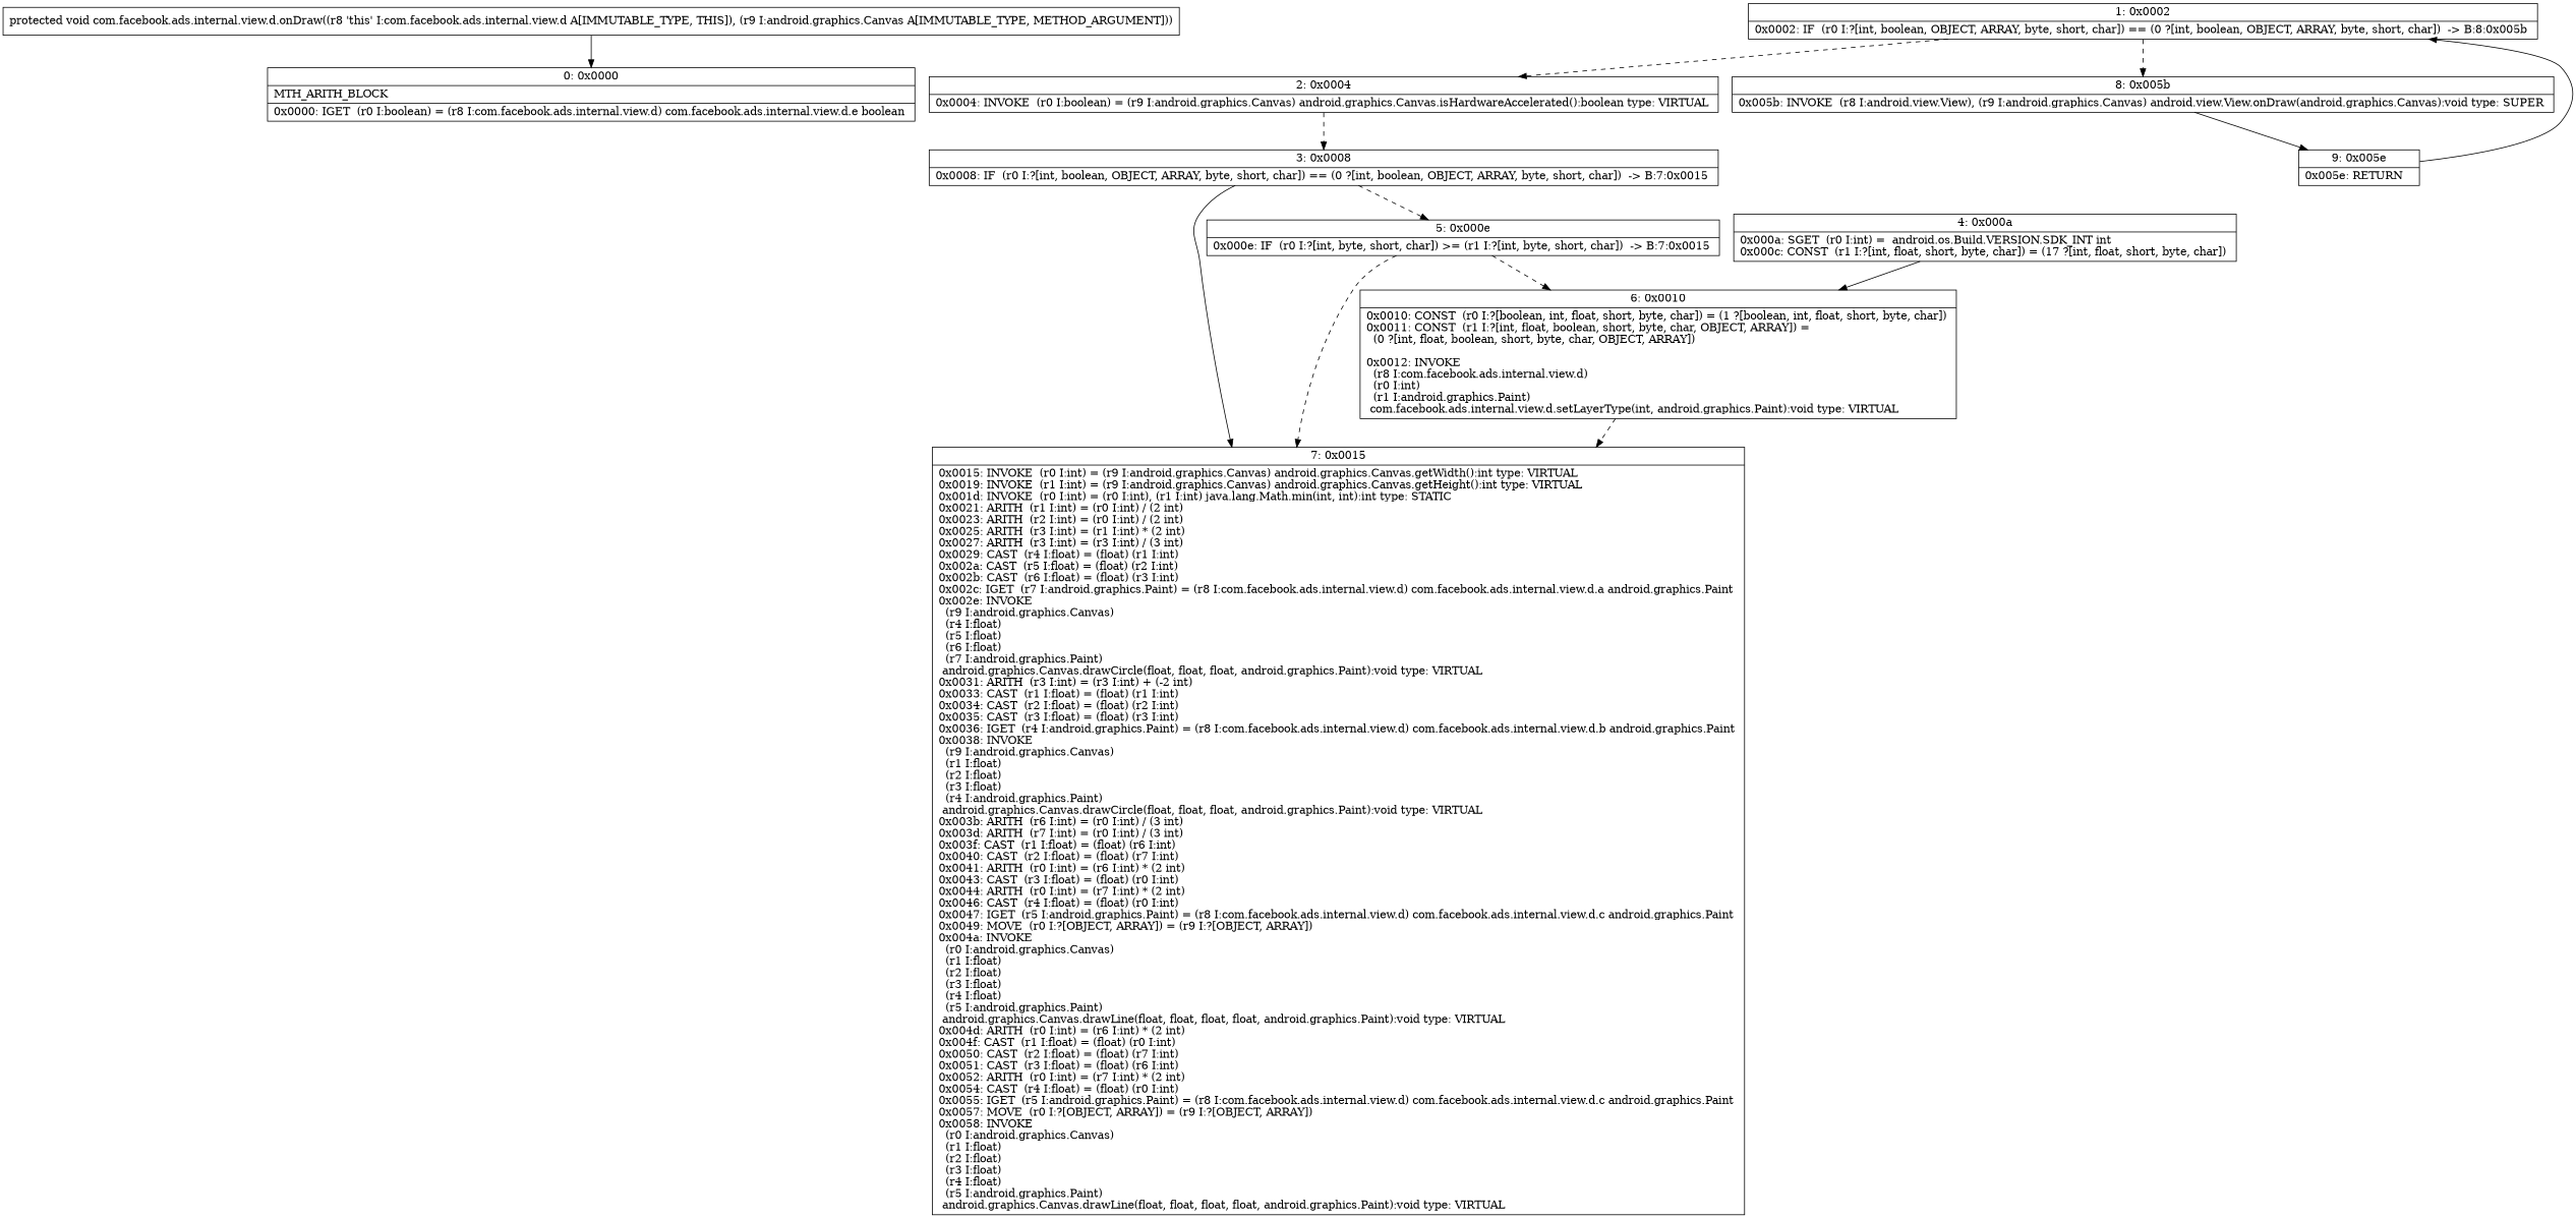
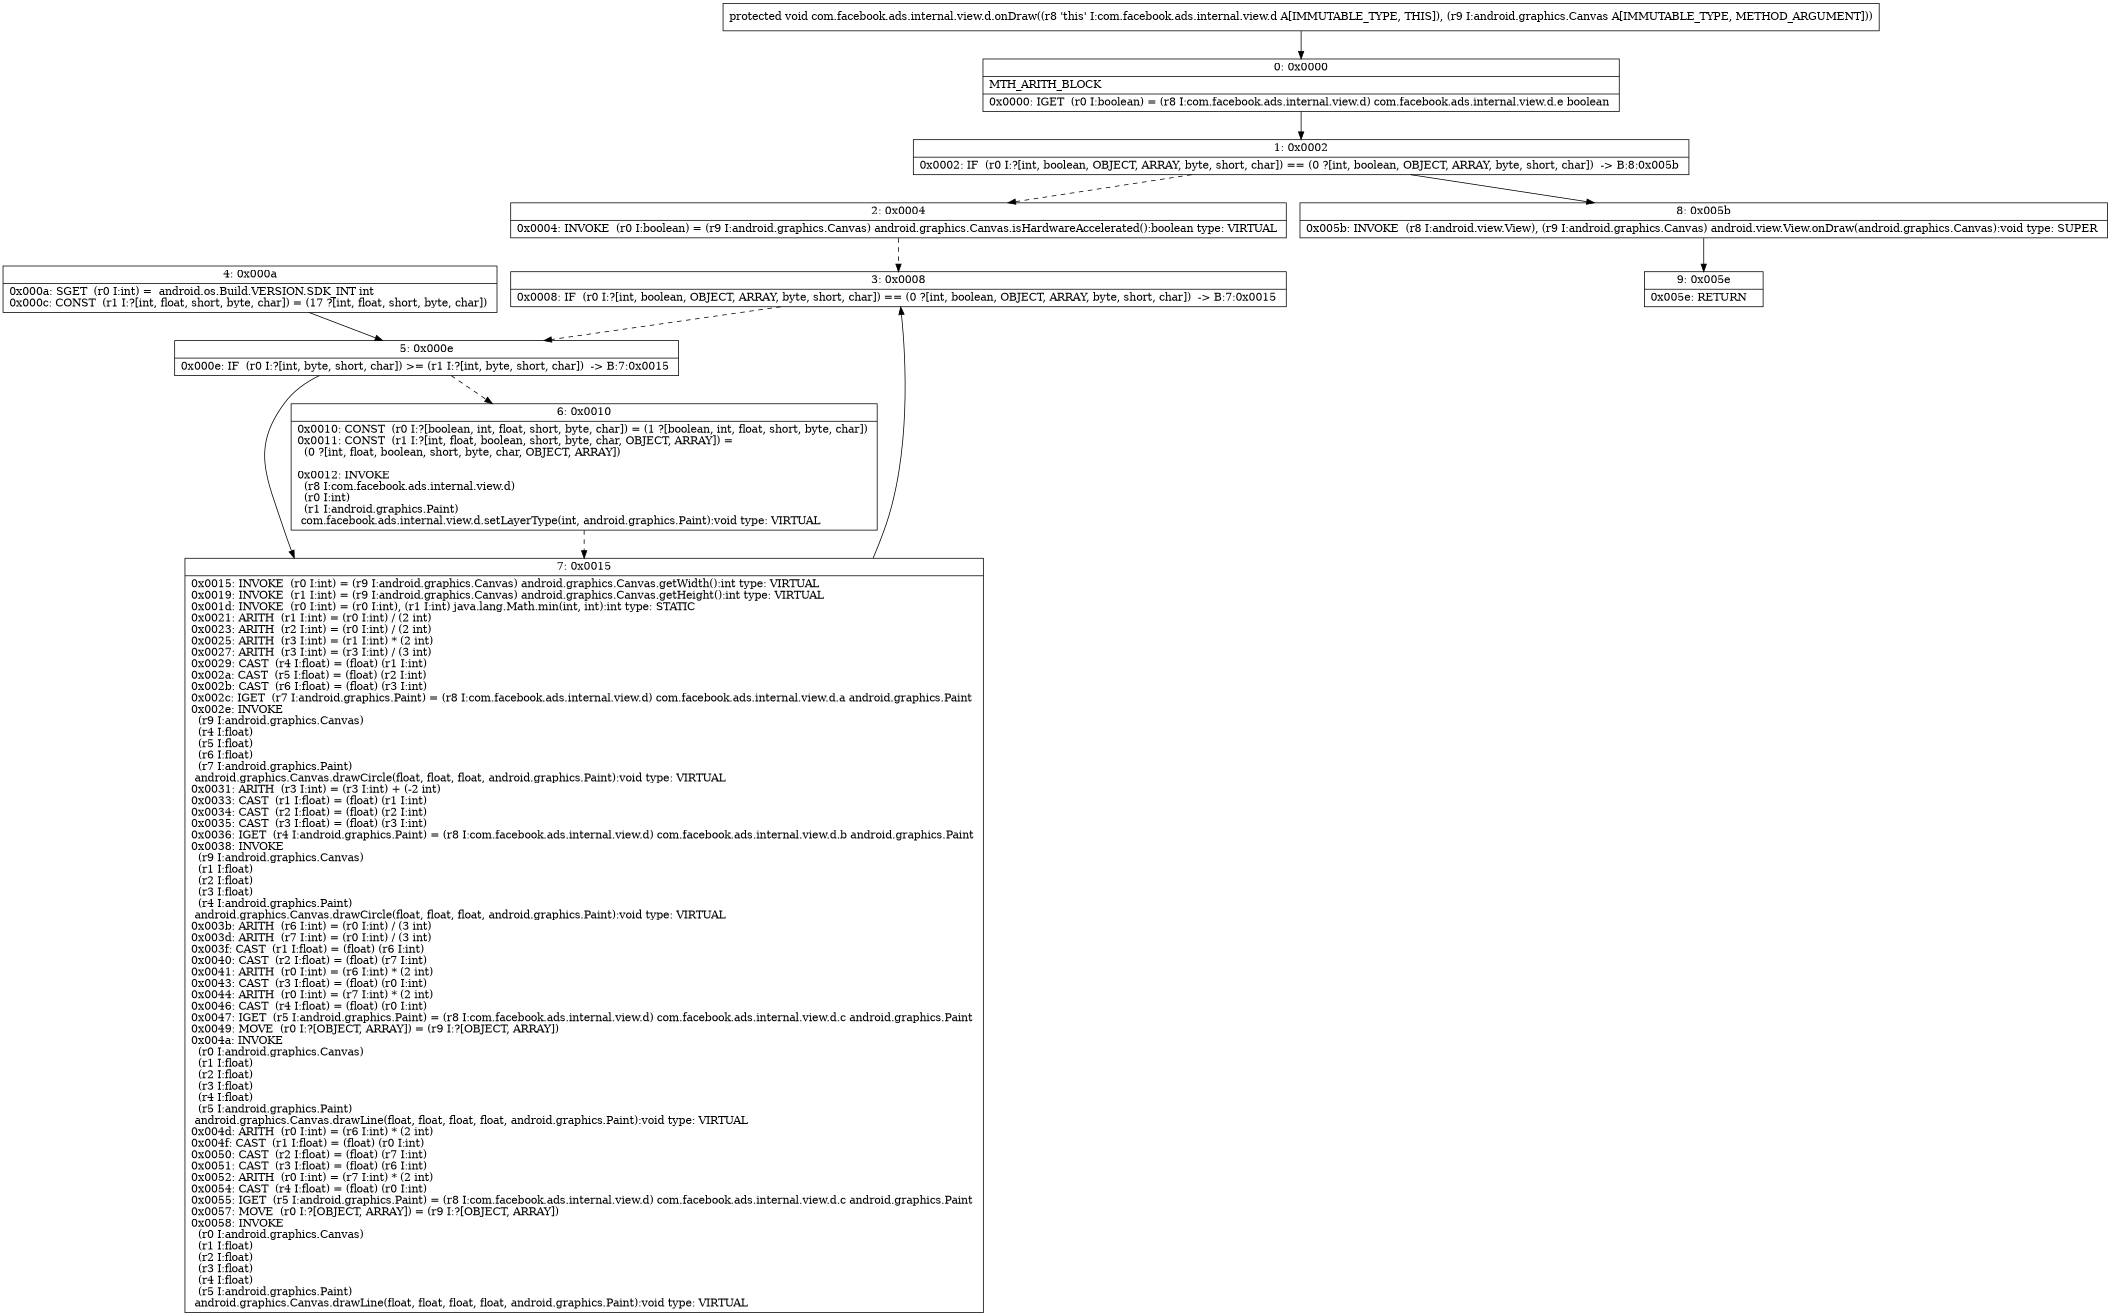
  digraph {
    node [shape=record]
    n1 [label="{0\:\ 0x0000|MTH_ARITH_BLOCK\l|0x0000: IGET  (r0 I:boolean) = (r8 I:com.facebook.ads.internal.view.d) com.facebook.ads.internal.view.d.e boolean \l}"]
    n2 [label="{1\:\ 0x0002|0x0002: IF  (r0 I:?[int, boolean, OBJECT, ARRAY, byte, short, char]) == (0 ?[int, boolean, OBJECT, ARRAY, byte, short, char])  \-\> B:8:0x005b \l}"]
    n3 [label="{2\:\ 0x0004|0x0004: INVOKE  (r0 I:boolean) = (r9 I:android.graphics.Canvas) android.graphics.Canvas.isHardwareAccelerated():boolean type: VIRTUAL \l}"]
    n4 [label="{8\:\ 0x005b|0x005b: INVOKE  (r8 I:android.view.View), (r9 I:android.graphics.Canvas) android.view.View.onDraw(android.graphics.Canvas):void type: SUPER \l}"]
    n5 [label="{3\:\ 0x0008|0x0008: IF  (r0 I:?[int, boolean, OBJECT, ARRAY, byte, short, char]) == (0 ?[int, boolean, OBJECT, ARRAY, byte, short, char])  \-\> B:7:0x0015 \l}"]
    n6 [label="{9\:\ 0x005e|0x005e: RETURN   \l}"]
    n7 [label="{7\:\ 0x0015|0x0015: INVOKE  (r0 I:int) = (r9 I:android.graphics.Canvas) android.graphics.Canvas.getWidth():int type: VIRTUAL \l0x0019: INVOKE  (r1 I:int) = (r9 I:android.graphics.Canvas) android.graphics.Canvas.getHeight():int type: VIRTUAL \l0x001d: INVOKE  (r0 I:int) = (r0 I:int), (r1 I:int) java.lang.Math.min(int, int):int type: STATIC \l0x0021: ARITH  (r1 I:int) = (r0 I:int) \/ (2 int) \l0x0023: ARITH  (r2 I:int) = (r0 I:int) \/ (2 int) \l0x0025: ARITH  (r3 I:int) = (r1 I:int) * (2 int) \l0x0027: ARITH  (r3 I:int) = (r3 I:int) \/ (3 int) \l0x0029: CAST  (r4 I:float) = (float) (r1 I:int) \l0x002a: CAST  (r5 I:float) = (float) (r2 I:int) \l0x002b: CAST  (r6 I:float) = (float) (r3 I:int) \l0x002c: IGET  (r7 I:android.graphics.Paint) = (r8 I:com.facebook.ads.internal.view.d) com.facebook.ads.internal.view.d.a android.graphics.Paint \l0x002e: INVOKE  \l  (r9 I:android.graphics.Canvas)\l  (r4 I:float)\l  (r5 I:float)\l  (r6 I:float)\l  (r7 I:android.graphics.Paint)\l android.graphics.Canvas.drawCircle(float, float, float, android.graphics.Paint):void type: VIRTUAL \l0x0031: ARITH  (r3 I:int) = (r3 I:int) + (\-2 int) \l0x0033: CAST  (r1 I:float) = (float) (r1 I:int) \l0x0034: CAST  (r2 I:float) = (float) (r2 I:int) \l0x0035: CAST  (r3 I:float) = (float) (r3 I:int) \l0x0036: IGET  (r4 I:android.graphics.Paint) = (r8 I:com.facebook.ads.internal.view.d) com.facebook.ads.internal.view.d.b android.graphics.Paint \l0x0038: INVOKE  \l  (r9 I:android.graphics.Canvas)\l  (r1 I:float)\l  (r2 I:float)\l  (r3 I:float)\l  (r4 I:android.graphics.Paint)\l android.graphics.Canvas.drawCircle(float, float, float, android.graphics.Paint):void type: VIRTUAL \l0x003b: ARITH  (r6 I:int) = (r0 I:int) \/ (3 int) \l0x003d: ARITH  (r7 I:int) = (r0 I:int) \/ (3 int) \l0x003f: CAST  (r1 I:float) = (float) (r6 I:int) \l0x0040: CAST  (r2 I:float) = (float) (r7 I:int) \l0x0041: ARITH  (r0 I:int) = (r6 I:int) * (2 int) \l0x0043: CAST  (r3 I:float) = (float) (r0 I:int) \l0x0044: ARITH  (r0 I:int) = (r7 I:int) * (2 int) \l0x0046: CAST  (r4 I:float) = (float) (r0 I:int) \l0x0047: IGET  (r5 I:android.graphics.Paint) = (r8 I:com.facebook.ads.internal.view.d) com.facebook.ads.internal.view.d.c android.graphics.Paint \l0x0049: MOVE  (r0 I:?[OBJECT, ARRAY]) = (r9 I:?[OBJECT, ARRAY]) \l0x004a: INVOKE  \l  (r0 I:android.graphics.Canvas)\l  (r1 I:float)\l  (r2 I:float)\l  (r3 I:float)\l  (r4 I:float)\l  (r5 I:android.graphics.Paint)\l android.graphics.Canvas.drawLine(float, float, float, float, android.graphics.Paint):void type: VIRTUAL \l0x004d: ARITH  (r0 I:int) = (r6 I:int) * (2 int) \l0x004f: CAST  (r1 I:float) = (float) (r0 I:int) \l0x0050: CAST  (r2 I:float) = (float) (r7 I:int) \l0x0051: CAST  (r3 I:float) = (float) (r6 I:int) \l0x0052: ARITH  (r0 I:int) = (r7 I:int) * (2 int) \l0x0054: CAST  (r4 I:float) = (float) (r0 I:int) \l0x0055: IGET  (r5 I:android.graphics.Paint) = (r8 I:com.facebook.ads.internal.view.d) com.facebook.ads.internal.view.d.c android.graphics.Paint \l0x0057: MOVE  (r0 I:?[OBJECT, ARRAY]) = (r9 I:?[OBJECT, ARRAY]) \l0x0058: INVOKE  \l  (r0 I:android.graphics.Canvas)\l  (r1 I:float)\l  (r2 I:float)\l  (r3 I:float)\l  (r4 I:float)\l  (r5 I:android.graphics.Paint)\l android.graphics.Canvas.drawLine(float, float, float, float, android.graphics.Paint):void type: VIRTUAL \l}"]
    n8 [label="{5\:\ 0x000e|0x000e: IF  (r0 I:?[int, byte, short, char]) \>= (r1 I:?[int, byte, short, char])  \-\> B:7:0x0015 \l}"]
    n9 [label="{4\:\ 0x000a|0x000a: SGET  (r0 I:int) =  android.os.Build.VERSION.SDK_INT int \l0x000c: CONST  (r1 I:?[int, float, short, byte, char]) = (17 ?[int, float, short, byte, char]) \l}"]
    n10 [label="{6\:\ 0x0010|0x0010: CONST  (r0 I:?[boolean, int, float, short, byte, char]) = (1 ?[boolean, int, float, short, byte, char]) \l0x0011: CONST  (r1 I:?[int, float, boolean, short, byte, char, OBJECT, ARRAY]) = \l  (0 ?[int, float, boolean, short, byte, char, OBJECT, ARRAY])\l \l0x0012: INVOKE  \l  (r8 I:com.facebook.ads.internal.view.d)\l  (r0 I:int)\l  (r1 I:android.graphics.Paint)\l com.facebook.ads.internal.view.d.setLayerType(int, android.graphics.Paint):void type: VIRTUAL \l}"]
    n11 [label="{protected void com.facebook.ads.internal.view.d.onDraw((r8 'this' I:com.facebook.ads.internal.view.d A[IMMUTABLE_TYPE, THIS]), (r9 I:android.graphics.Canvas A[IMMUTABLE_TYPE, METHOD_ARGUMENT])) }"]
-   n6 -> n2
+   n1 -> n2
    n2 -> n3 [style=dashed]
-   n2 -> n4 [style=dashed]
+   n2 -> n4
    n3 -> n5 [style=dashed]
    n4 -> n6
-   n5 -> n7
+   n7 -> n5
    n5 -> n8 [style=dashed]
-   n8 -> n7 [style=dashed]
+   n8 -> n7
    n8 -> n10 [style=dashed]
-   n9 -> n10
+   n9 -> n8
    n10 -> n7 [style=dashed]
    n11 -> n1
  }
